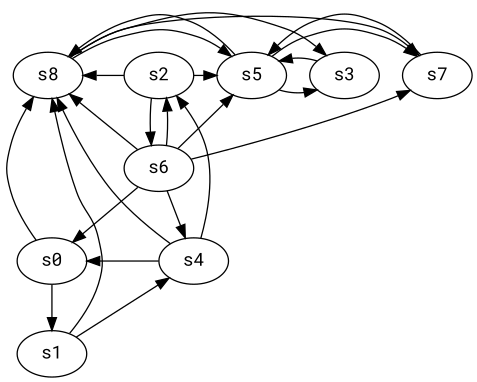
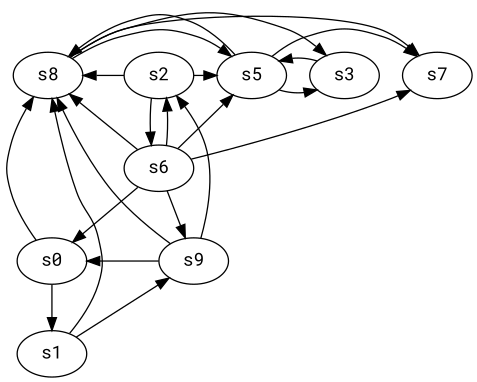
  digraph {
    fontname="Roboto Mono"
    node [fontname="Roboto Mono" player=1]
    edge [fontname="Roboto Mono"]
    s0
    s1
    s8
-   s4 [player=0]
+   s4 [player=0 label=s9]
    s5
    s3
    s7 [player=0]
    s2
    s6 [player=0]
    s0 -> s1
    s0 -> s8 [constraint="time % 3 == 0"]
    s1 -> s8 [constraint="time % 7 == 5"]
    s1 -> s4 [constraint="!(time % 6 == 3)"]
    s8 -> s5 [constraint="time % 2 == 1"]
    s8 -> s3 [constraint="time % 4 == 1 && time % 4 == 0"]
    s8 -> s7 [constraint="!(time % 4 == 0)"]
    s4 -> s0 [constraint="!(time % 5 == 4)"]
    s4 -> s8 [constraint="time % 8 == 0"]
    s4 -> s2 [constraint="time % 5 == 0 || time % 4 == 1"]
    s5 -> s8 [constraint="time == 7"]
    s5 -> s3 [constraint="time % 3 == 0"]
    s5 -> s7 [constraint="time % 3 == 1 || time % 3 == 0"]
    s3 -> s5 [constraint="time == 4 || time == 7 || time == 16"]
-   s7 -> s5 [constraint="time == 0 || time == 8 || time == 12 || time == 14"]
    s2 -> s8 [constraint="time == 3"]
    s2 -> s5 [constraint="time % 3 == 0 && time % 3 == 0"]
    s2 -> s6
    s6 -> s0
    s6 -> s8 [constraint="time % 3 == 2 && time % 4 == 3"]
    s6 -> s4
    s6 -> s5 [constraint="time % 3 == 1"]
    s6 -> s7 [constraint="!(time % 3 == 0)"]
    s6 -> s2 [constraint="time == 9 || time == 13 || time == 16"]
  }
